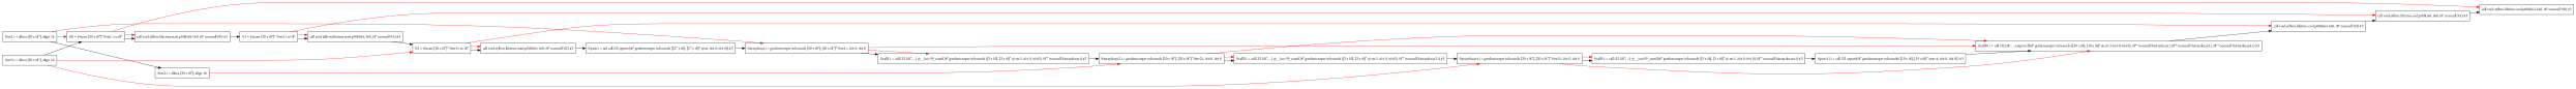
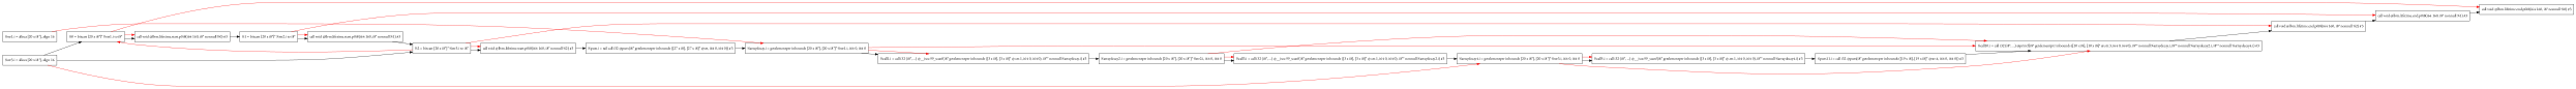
  digraph {
    fontname="EB Garamond"
    rankdir=LR
    node [fontname="EB Garamond" shape=record]
    edge [fontname="EB Garamond"]
    n1 [label="  %str1.i = alloca [20 x i8*], align 16"]
-   n2 [label="  %str2.i = alloca [20 x i8*], align 16"]
    n3 [label="  %0 = bitcast [20 x i8*]* %str1.i to i8*"]
    n4 [label="  %arraydecay.i = getelementptr inbounds [20 x i8*], [20 x i8*]* %str1.i, i64 0, i64 0"]
    n5 [label="  %arraydecay2.i = getelementptr inbounds [20 x i8*], [20 x i8*]* %str2.i, i64 0, i64 0"]
    n6 [label="  call void @llvm.lifetime.start.p0i8(i64 160, i8* nonnull %0) #3"]
    n7 [label="  call void @llvm.lifetime.end.p0i8(i64 160, i8* nonnull %0) #3"]
    n8 [label="  %call1.i = call i32 (i8*, ...) @__isoc99_scanf(i8* getelementptr inbounds ([3 x i8], [3 x i8]* @.str.1, i64 0, i64 0), i8** nonnull %arraydecay.i) #3"]
    n9 [label="  %call10.i = call i32 (i8*, ...) @printf(i8* getelementptr inbounds ([10 x i8], [10 x i8]* @.str.3, i64 0, i64 0), i8** nonnull %arraydecay.i, i8** nonnull %arraydecay2.i, i8** nonnull %arraydecay4.i) #3"]
    n10 [label="  %str3.i = alloca [20 x i8*], align 16"]
    n11 [label="  %2 = bitcast [20 x i8*]* %str3.i to i8*"]
    n12 [label="  %arraydecay4.i = getelementptr inbounds [20 x i8*], [20 x i8*]* %str3.i, i64 0, i64 0"]
    n13 [label="  %1 = bitcast [20 x i8*]* %str2.i to i8*"]
    n14 [label="  call void @llvm.lifetime.start.p0i8(i64 160, i8* nonnull %1) #3"]
    n15 [label="  call void @llvm.lifetime.end.p0i8(i64 160, i8* nonnull %1) #3"]
    n16 [label="  %call3.i = call i32 (i8*, ...) @__isoc99_scanf(i8* getelementptr inbounds ([3 x i8], [3 x i8]* @.str.1, i64 0, i64 0), i8** nonnull %arraydecay2.i) #3"]
    n17 [label="  call void @llvm.lifetime.start.p0i8(i64 160, i8* nonnull %2) #3"]
    n18 [label="  call void @llvm.lifetime.end.p0i8(i64 160, i8* nonnull %2) #3"]
    n19 [label="  %call5.i = call i32 (i8*, ...) @__isoc99_scanf(i8* getelementptr inbounds ([3 x i8], [3 x i8]* @.str.1, i64 0, i64 0), i8** nonnull %arraydecay4.i) #3"]
    n20 [label="  %puts.i = tail call i32 @puts(i8* getelementptr inbounds ([27 x i8], [27 x i8]* @str, i64 0, i64 0)) #3"]
    n21 [label="  %puts11.i = call i32 @puts(i8* getelementptr inbounds ([19 x i8], [19 x i8]* @str.4, i64 0, i64 0)) #3"]
-   n1 -> n2
-   n1 -> n3 [color=red]
+   n11 -> n3 [color=red]
    n1 -> n4 [color=red]
-   n2 -> n5 [color=red]
    n3 -> n6
    n3 -> n6 [color=red]
    n3 -> n7 [color=red]
    n4 -> n8
    n4 -> n8 [color=red]
    n4 -> n9 [color=red]
    n5 -> n9 [color=red]
    n5 -> n16
    n5 -> n16 [color=red]
    n6 -> n13
    n8 -> n5
    n9 -> n18
    n10 -> n3
-   n10 -> n11 [color=red]
+   n10 -> n11 [color=black]
    n10 -> n12 [color=red]
    n11 -> n17
    n11 -> n17 [color=red]
    n11 -> n18 [color=red]
    n12 -> n9 [color=red]
    n12 -> n19
    n12 -> n19 [color=red]
    n13 -> n14
    n13 -> n14 [color=red]
    n13 -> n15 [color=red]
    n14 -> n11
    n15 -> n7
    n16 -> n12
    n17 -> n20
    n18 -> n15
    n19 -> n21
    n20 -> n4
    n21 -> n9
  }
